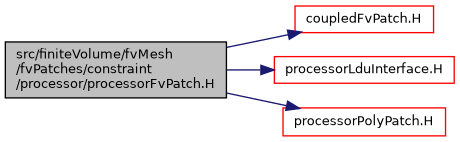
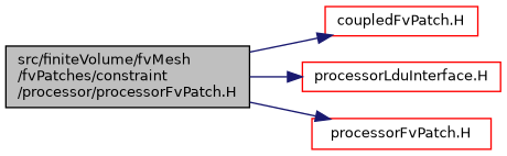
  digraph {
    rankdir=LR
    node [color=red fontname=Helvetica fontsize=10 shape=record]
    edge [color=midnightblue fontname=Helvetica fontsize=10 labelfontname=Helvetica labelfontsize=10 style=solid]
    n1 [color=black fillcolor=grey75 fontcolor=black height=0.2 label="src/finiteVolume/fvMesh\l/fvPatches/constraint\l/processor/processorFvPatch.H" style=filled width=0.4]
    n2 [height=0.2 label="coupledFvPatch.H" width=0.4]
    n3 [height=0.2 label="processorLduInterface.H" width=0.4]
-   n4 [height=0.2 label="processorPolyPatch.H" width=0.4]
+   n4 [height=0.2 label="processorFvPatch.H" width=0.4]
    n1 -> n2
    n1 -> n3
    n1 -> n4
  }
